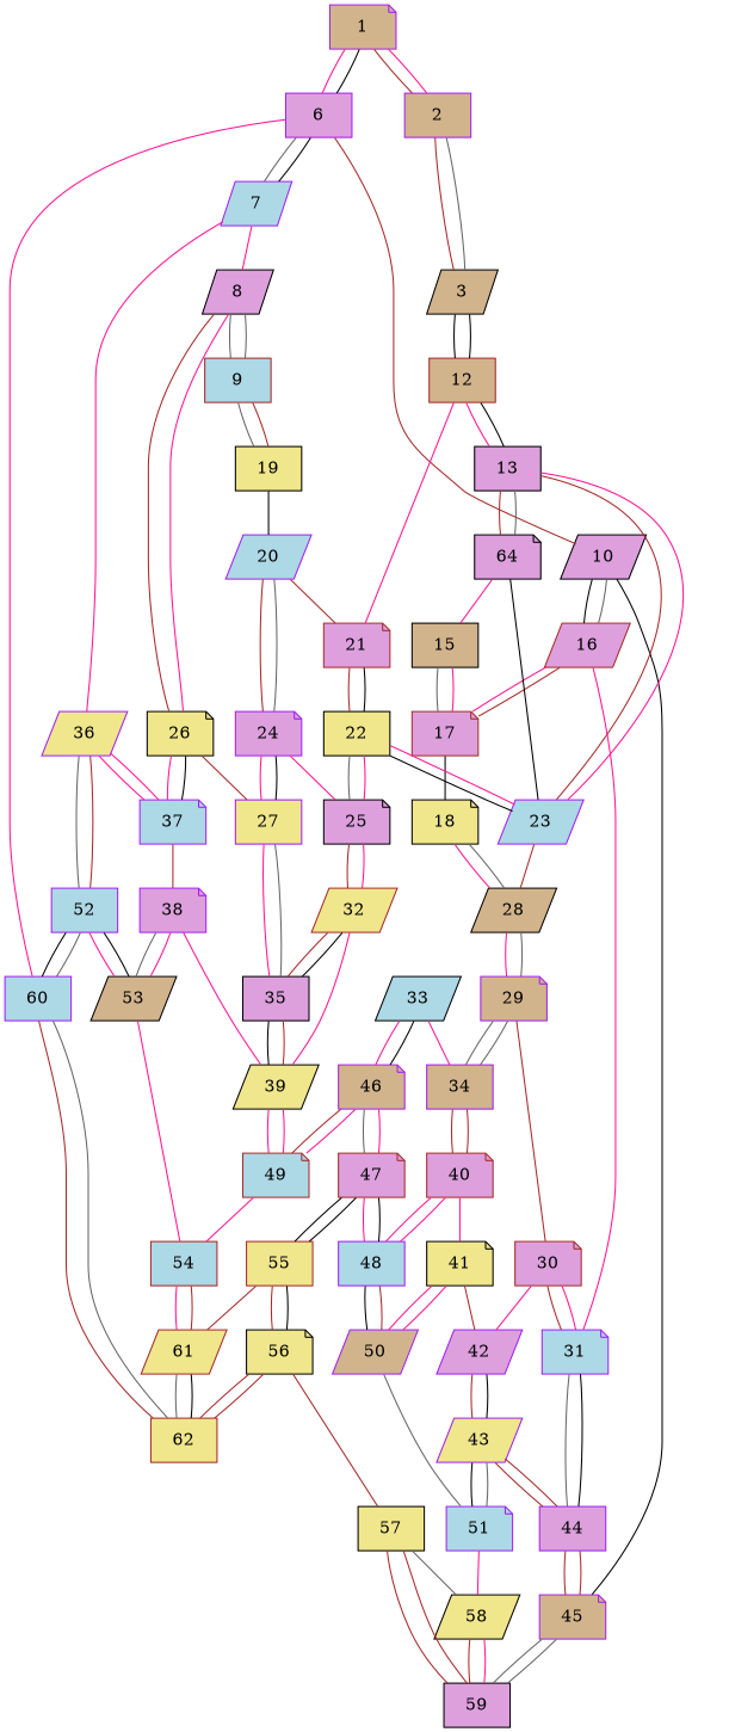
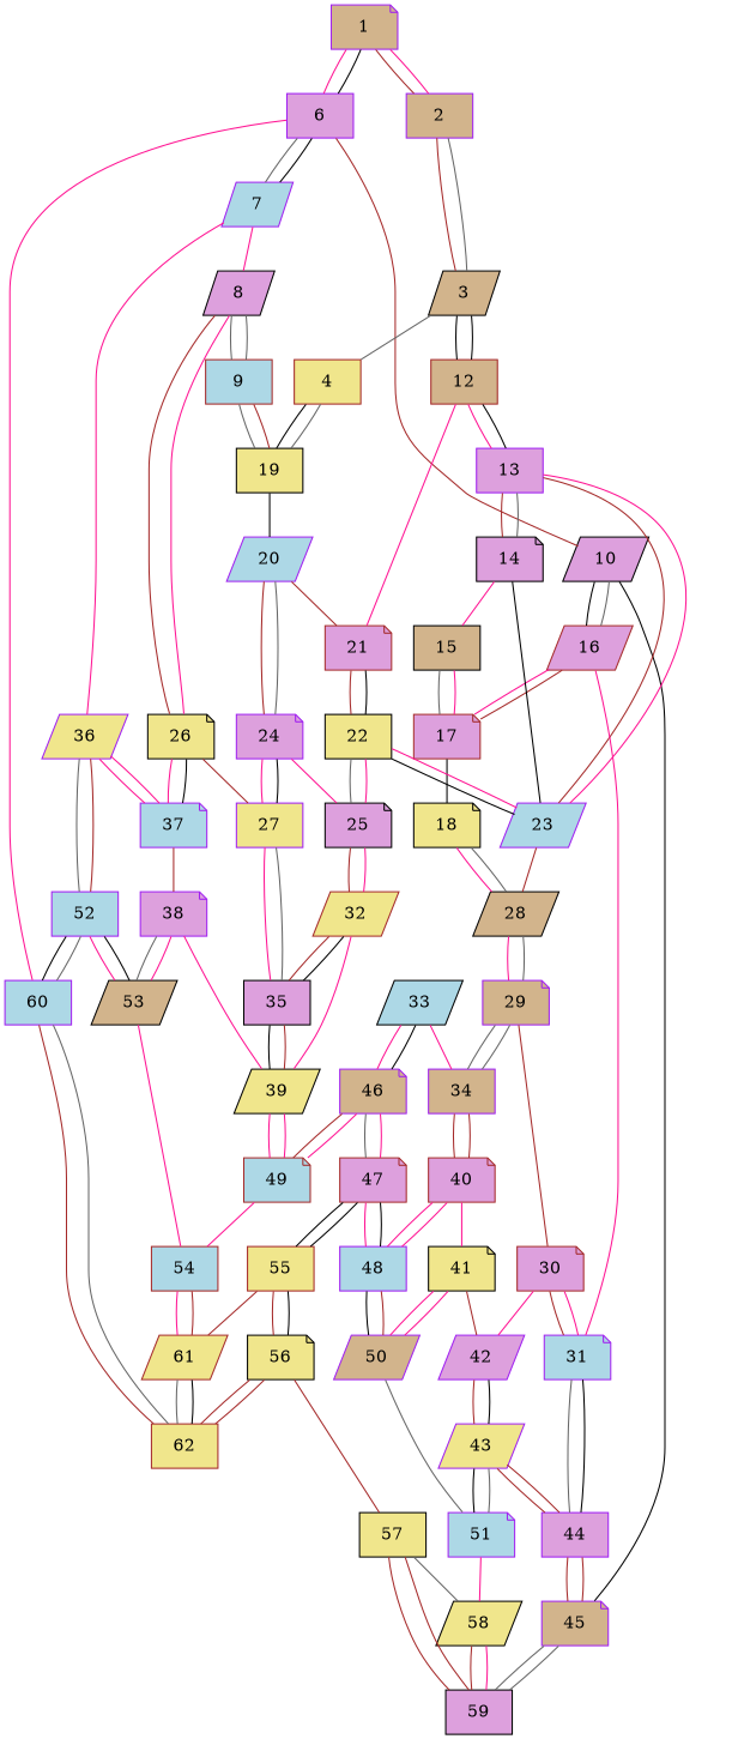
  graph {
    node [color=purple fillcolor=plum shape=note style=filled]
    edge [color=deeppink]
    1 [fillcolor=tan]
    2 [fillcolor=tan shape=box]
    6 [shape=box]
    3 [color=black fillcolor=tan shape=parallelogram]
    7 [fillcolor=lightblue shape=parallelogram]
    10 [color=black shape=parallelogram]
    60 [fillcolor=lightblue shape=box]
+   4 [color=brown fillcolor=khaki shape=box]
    12 [color=brown fillcolor=tan shape=box]
    19 [color=black fillcolor=khaki shape=box]
-   13 [color=black shape=box]
+   13 [shape=box]
    21 [color=brown]
    20 [fillcolor=lightblue shape=parallelogram]
    9 [color=brown fillcolor=lightblue shape=box]
    8 [color=black shape=parallelogram]
    36 [fillcolor=khaki shape=parallelogram]
    16 [color=brown shape=parallelogram]
    45 [fillcolor=tan]
    62 [color=brown fillcolor=khaki shape=box]
    26 [color=black fillcolor=khaki]
    37 [fillcolor=lightblue]
    52 [fillcolor=lightblue shape=box]
    27 [fillcolor=khaki shape=box]
    17 [color=brown]
    31 [fillcolor=lightblue]
    59 [color=black shape=box]
    15 [color=black fillcolor=tan shape=box]
-   14 [color=black label=64]
+   14 [color=black]
    23 [fillcolor=lightblue shape=parallelogram]
    22 [color=black fillcolor=khaki shape=box]
    28 [color=black fillcolor=tan shape=parallelogram]
    18 [color=black fillcolor=khaki]
    44 [shape=box]
    29 [fillcolor=tan]
    24
    25 [color=black]
    32 [color=brown fillcolor=khaki shape=parallelogram]
    35 [color=black shape=box]
    39 [color=black fillcolor=khaki shape=parallelogram]
    38
    30 [color=brown]
    34 [fillcolor=tan shape=box]
    42 [shape=parallelogram]
    40 [color=brown]
    43 [fillcolor=khaki shape=parallelogram]
    33 [color=black fillcolor=lightblue shape=parallelogram]
    46 [fillcolor=tan]
    49 [color=brown fillcolor=lightblue]
    47 [color=brown]
    41 [color=black fillcolor=khaki]
    48 [fillcolor=lightblue shape=box]
    53 [color=black fillcolor=tan shape=parallelogram]
    54 [color=brown fillcolor=lightblue shape=box]
    50 [fillcolor=tan shape=parallelogram]
    51 [fillcolor=lightblue]
    58 [color=black fillcolor=khaki shape=parallelogram]
    55 [color=brown fillcolor=khaki shape=box]
    61 [color=brown fillcolor=khaki shape=parallelogram]
    56 [color=black fillcolor=khaki]
    57 [color=black fillcolor=khaki shape=box]
    1 -- 2 [color=brown]
    1 -- 2
    1 -- 6
    1 -- 6 [color=black]
    2 -- 3 [color=brown]
    2 -- 3 [color=gray40]
    6 -- 7 [color=gray40]
    6 -- 7 [color=black]
    6 -- 10 [color=brown]
    6 -- 60
+   3 -- 4 [color=gray40]
    3 -- 12 [color=black]
    3 -- 12 [color=black]
    7 -- 8
    7 -- 36
    10 -- 16 [color=black]
    10 -- 16 [color=gray40]
    10 -- 45 [color=black]
    60 -- 62 [color=brown]
    60 -- 62 [color=gray40]
+   4 -- 19 [color=black]
+   4 -- 19 [color=gray40]
    12 -- 13
    12 -- 13 [color=black]
    12 -- 21
    19 -- 20 [color=black]
    13 -- 14 [color=brown]
    13 -- 14 [color=gray40]
    13 -- 23 [color=brown]
    13 -- 23
    21 -- 22 [color=brown]
    21 -- 22 [color=black]
    20 -- 21 [color=brown]
    20 -- 24 [color=brown]
    20 -- 24 [color=gray40]
    9 -- 19 [color=gray40]
    9 -- 19 [color=brown]
    8 -- 9 [color=gray40]
    8 -- 9 [color=gray40]
    8 -- 26 [color=brown]
    8 -- 26
    36 -- 37
    36 -- 37
    36 -- 52 [color=gray40]
    36 -- 52 [color=brown]
    16 -- 17
    16 -- 17 [color=brown]
    16 -- 31
    45 -- 59 [color=gray40]
    45 -- 59 [color=gray40]
    26 -- 37
    26 -- 37 [color=black]
    26 -- 27 [color=brown]
    37 -- 38 [color=brown]
    52 -- 60 [color=black]
    52 -- 60 [color=gray40]
    52 -- 53
    52 -- 53 [color=black]
    27 -- 35
    27 -- 35 [color=gray40]
    17 -- 18 [color=black]
    31 -- 44 [color=gray40]
    31 -- 44 [color=black]
    15 -- 17 [color=gray40]
    15 -- 17
    14 -- 15
    14 -- 23 [color=black]
    23 -- 28 [color=brown]
    22 -- 23 [color=black]
    22 -- 23
    22 -- 25 [color=gray40]
    22 -- 25
    28 -- 29
    28 -- 29 [color=gray40]
    18 -- 28
    18 -- 28 [color=gray40]
    44 -- 45 [color=brown]
    44 -- 45 [color=brown]
    29 -- 30 [color=brown]
    29 -- 34 [color=gray40]
    29 -- 34 [color=gray40]
    24 -- 27
    24 -- 27 [color=black]
    24 -- 25
    25 -- 32 [color=brown]
    25 -- 32
    32 -- 35 [color=brown]
    32 -- 35 [color=black]
    32 -- 39
    35 -- 39 [color=black]
    35 -- 39 [color=brown]
    39 -- 49
    39 -- 49
    38 -- 39
    38 -- 53 [color=gray40]
    38 -- 53
    30 -- 31 [color=brown]
    30 -- 31
    30 -- 42
    34 -- 40 [color=brown]
    34 -- 40 [color=brown]
    42 -- 43 [color=brown]
    42 -- 43 [color=black]
    40 -- 41
    40 -- 48
    40 -- 48
    43 -- 44 [color=brown]
    43 -- 44 [color=brown]
    43 -- 51 [color=black]
    43 -- 51 [color=gray40]
    33 -- 34
    33 -- 46
    33 -- 46 [color=black]
    46 -- 49 [color=brown]
    46 -- 49
    46 -- 47 [color=gray40]
    46 -- 47
    49 -- 54
    47 -- 48
    47 -- 48 [color=black]
    47 -- 55 [color=black]
    47 -- 55 [color=black]
    41 -- 42 [color=brown]
    41 -- 50
    41 -- 50
    48 -- 50 [color=black]
    48 -- 50 [color=brown]
    53 -- 54
    54 -- 61
    54 -- 61 [color=brown]
    50 -- 51 [color=gray40]
    51 -- 58
    58 -- 59 [color=brown]
    58 -- 59
    55 -- 61 [color=brown]
    55 -- 56 [color=brown]
    55 -- 56 [color=black]
    61 -- 62 [color=gray40]
    61 -- 62 [color=black]
    56 -- 62 [color=brown]
    56 -- 62 [color=brown]
    56 -- 57 [color=brown]
    57 -- 59 [color=brown]
    57 -- 59 [color=brown]
    57 -- 58 [color=gray40]
  }
